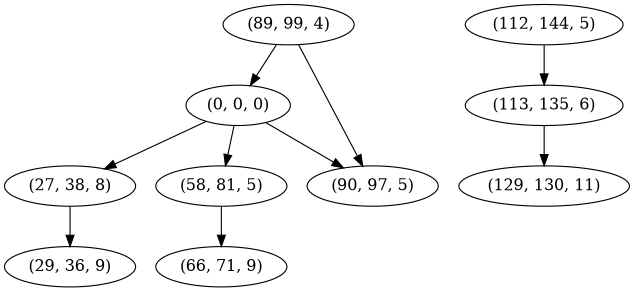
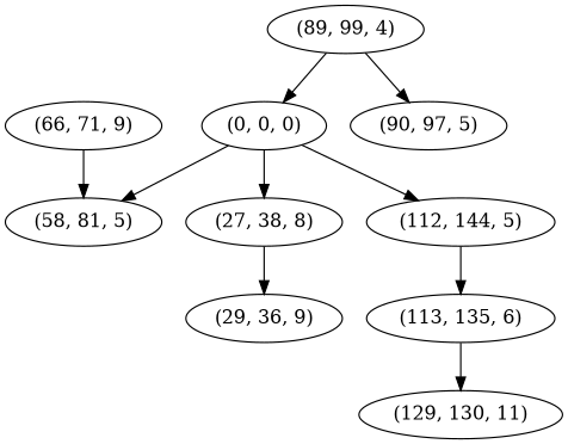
  digraph {
    "(0, 0, 0)"
    "(27, 38, 8)"
    "(58, 81, 5)"
    "(112, 144, 5)"
    "(29, 36, 9)"
    "(66, 71, 9)"
    "(89, 99, 4)"
    "(90, 97, 5)"
    "(113, 135, 6)"
    n10 [label="(129, 130, 11)"]
    "(0, 0, 0)" -> "(27, 38, 8)"
    "(0, 0, 0)" -> "(58, 81, 5)"
-   "(0, 0, 0)" -> "(90, 97, 5)"
+   "(0, 0, 0)" -> "(112, 144, 5)"
    "(27, 38, 8)" -> "(29, 36, 9)"
-   "(58, 81, 5)" -> "(66, 71, 9)"
+   "(66, 71, 9)" -> "(58, 81, 5)"
    "(112, 144, 5)" -> "(113, 135, 6)"
    "(89, 99, 4)" -> "(0, 0, 0)"
    "(89, 99, 4)" -> "(90, 97, 5)"
    "(113, 135, 6)" -> n10
  }
